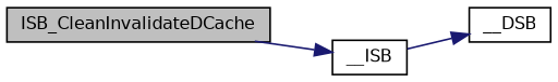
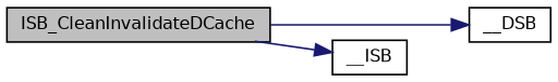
  digraph {
    rankdir=LR
    node [color=black fillcolor=white fontname=Helvetica fontsize=10 shape=record style=filled]
    edge [color=midnightblue fontname=Helvetica fontsize=10 labelfontname=Helvetica labelfontsize=10 style=solid]
    n1 [fillcolor=grey75 fontcolor=black height=0.2 label=ISB_CleanInvalidateDCache width=0.4]
    n2 [height=0.2 label=__DSB width=0.4]
    n3 [height=0.2 label=__ISB width=0.4]
-   n3 -> n2
+   n1 -> n2
    n1 -> n3
  }
